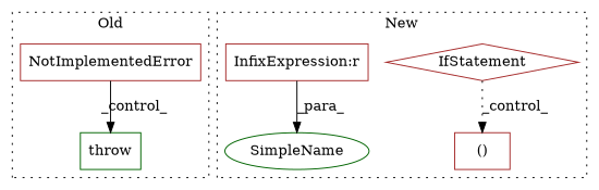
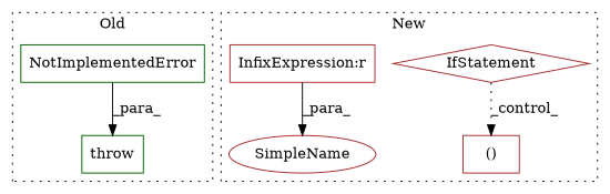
  digraph {
    node [color=darkgreen shape=box]
    edge [arrowhead=normal style=solid]
-   n1 [a=32 color=brown l="20,1" label=NotImplementedError s="435,504"]
+   n1 [a=32 l="20,1" label=NotImplementedError s="435,504"]
    n2 [a=53 l=6 label=throw s=429]
    n3 [a=106 color=brown l=25 label="()" s=695]
    n4 [a=25 color=brown l="4,2" label=IfStatement s="581,603" shape=diamond]
-   n5 [a=42 label=SimpleName shape=ellipse]
+   n5 [a=42 color=brown label=SimpleName shape=ellipse]
    n6 [a=27 color=brown l=3 label="InfixExpression:r" s=599]
    subgraph cluster_1 {
      label=Old
      style=dotted
      n1
      n2
    }
    subgraph cluster_2 {
      label=New
      style=dotted
      n3
      n4
      n5
      n6
    }
-   n1 -> n2 [label=_control_]
+   n1 -> n2 [label=_para_]
    n4 -> n3 [label=_control_ style=dotted]
    n6 -> n5 [label=_para_]
  }
